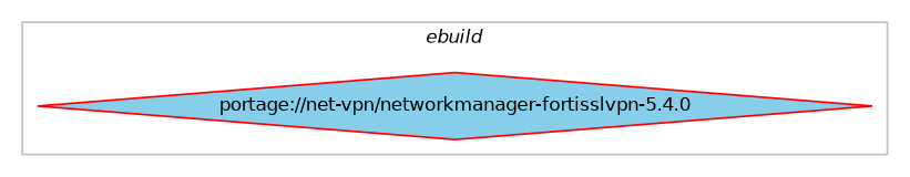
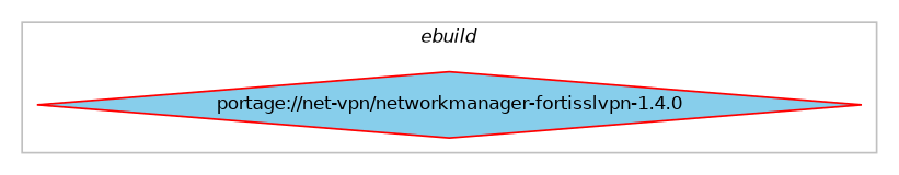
  digraph {
    compound=true
    concentrate=true
    fontname=Helvetica
    fontsize=10
    newrank=true
    rankdir=TB
    ranksep=1.5
-   n1 [color=red fontname=Helvetica fontsize=10 label="portage://net-vpn/networkmanager-fortisslvpn-5.4.0" width=4 style=filled fillcolor=skyblue shape=diamond]
+   n1 [color=red fontname=Helvetica fontsize=10 label="portage://net-vpn/networkmanager-fortisslvpn-1.4.0" width=4 style=filled fillcolor=skyblue shape=diamond]
    subgraph cluster_1 {
      color=gray
      label=<<i>ebuild</i>>
      n1
    }
    subgraph cluster_2 {
      color=gray
      label=<<i>dependencies</i>>
      subgraph cluster_3 {
        color=gray
        fillcolor="#eeeeee"
        label=<<i>compile</i>>
        style=filled
      }
      subgraph cluster_4 {
        color=gray
        fillcolor="#eeeeee"
        label=<<i>compile and run</i>>
        style=filled
      }
      subgraph cluster_5 {
        color=gray
        fillcolor="#eeeeee"
        label=<<i>run</i>>
        style=filled
      }
    }
    subgraph cluster_6 {
      color=gray
      label=<<i>candidates</i>>
      rank=same
    }
  }
